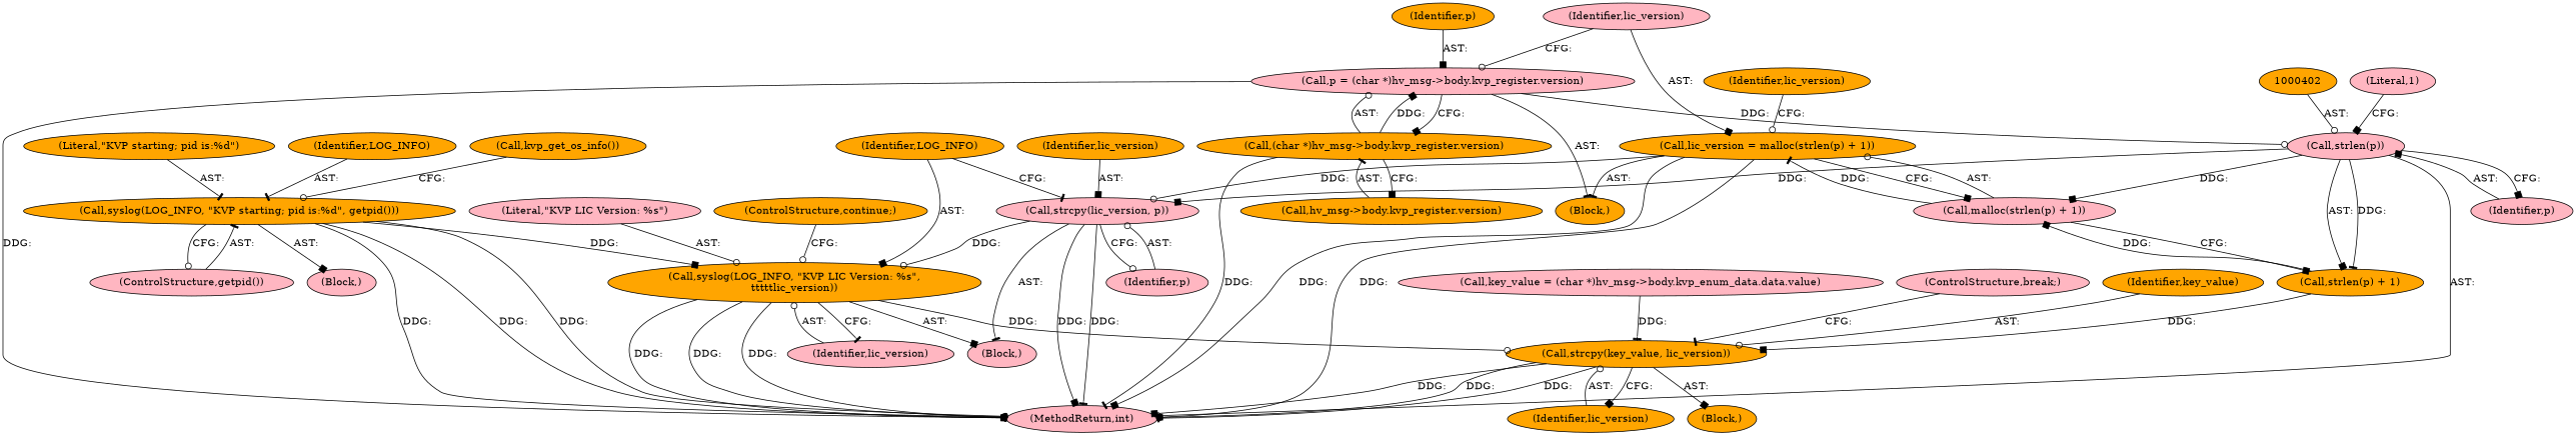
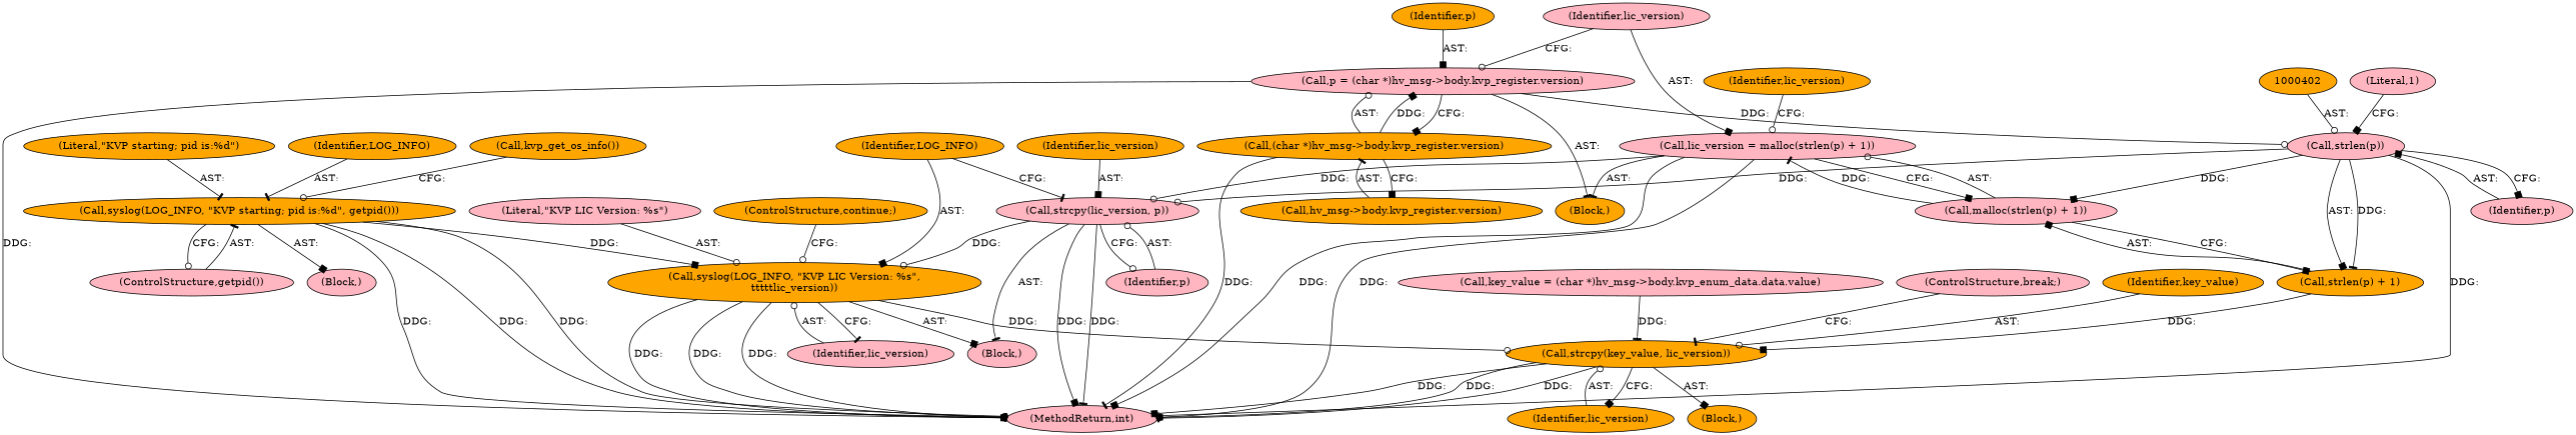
  digraph {
    node [fillcolor=orange style=filled]
    edge [arrowhead=box]
    n1 [label="(Call,syslog(LOG_INFO, \"KVP LIC Version: %s\",\n\t\t\t\t\tlic_version))"]
    n2 [label="(Call,strcpy(key_value, lic_version))"]
    n3 [fillcolor=lightpink label="(Identifier,lic_version)"]
    n4 [fillcolor=lightpink label="(Block,)"]
    n5 [fillcolor=lightpink label="(MethodReturn,int)"]
    n6 [label="(Block,)"]
    n7 [label="(Identifier,lic_version)"]
    n8 [label="(Call,syslog(LOG_INFO, \"KVP starting; pid is:%d\", getpid()))"]
    n9 [fillcolor=lightpink label="(Block,)"]
    n10 [fillcolor=lightpink label="(ControlStructure,getpid())"]
    n11 [fillcolor=lightpink label="(Call,strcpy(lic_version, p))"]
    n12 [fillcolor=lightpink label="(Identifier,p)"]
-   n13 [label="(Call,lic_version = malloc(strlen(p) + 1))"]
+   n13 [fillcolor=lightpink label="(Call,lic_version = malloc(strlen(p) + 1))"]
    n14 [fillcolor=lightpink label="(Call,malloc(strlen(p) + 1))"]
    n15 [label="(Block,)"]
    n16 [label="(Call,strlen(p) + 1)"]
    n17 [fillcolor=lightpink label="(Call,strlen(p))"]
    n18 [fillcolor=lightpink label="(Identifier,p)"]
    n19 [fillcolor=lightpink label="(Call,p = (char *)hv_msg->body.kvp_register.version)"]
    n20 [label="(Call,(char *)hv_msg->body.kvp_register.version)"]
    n21 [label="(Call,hv_msg->body.kvp_register.version)"]
    n22 [fillcolor=lightpink label="(Literal,\"KVP LIC Version: %s\")"]
    n23 [label="(Identifier,lic_version)"]
    n24 [label="(Identifier,p)"]
    n25 [label="(Literal,\"KVP starting; pid is:%d\")"]
    n26 [label="(Identifier,lic_version)"]
    n27 [fillcolor=lightpink label="(Identifier,lic_version)"]
    n28 [fillcolor=lightpink label="(Call,key_value = (char *)hv_msg->body.kvp_enum_data.data.value)"]
    n29 [label="(ControlStructure,continue;)"]
    n30 [fillcolor=lightpink label="(Literal,1)"]
    n31 [label="(Identifier,LOG_INFO)"]
    n32 [fillcolor=lightpink label="(ControlStructure,break;)"]
    n33 [label="(Identifier,key_value)"]
    n34 [label="(Call,kvp_get_os_info())"]
    n35 [label="(Identifier,LOG_INFO)"]
    1000402
    n1 -> n2 [arrowhead=odot label="DDG: "]
    n1 -> n3 [arrowhead=tee label="CFG: "]
    n1 -> n4 [label="AST: "]
    n1 -> n5 [label="DDG: "]
    n1 -> n5 [arrowhead=odot label="DDG: "]
    n1 -> n5 [arrowhead=odot label="DDG: "]
    n2 -> n5 [arrowhead=tee label="DDG: "]
    n2 -> n5 [label="DDG: "]
    n2 -> n5 [arrowhead=odot label="DDG: "]
    n2 -> n6 [label="AST: "]
    n2 -> n7 [label="CFG: "]
    n3 -> n1 [arrowhead=odot label="AST: "]
    n7 -> n2 [arrowhead=odot label="AST: "]
    n8 -> n1 [label="DDG: "]
    n8 -> n5 [arrowhead=odot label="DDG: "]
    n8 -> n5 [arrowhead=tee label="DDG: "]
    n8 -> n5 [label="DDG: "]
    n8 -> n9 [label="AST: "]
    n8 -> n10 [arrowhead=odot label="CFG: "]
    n10 -> n8 [arrowhead=tee label="AST: "]
    n11 -> n1 [arrowhead=odot label="DDG: "]
    n11 -> n4 [arrowhead=tee label="AST: "]
    n11 -> n5 [label="DDG: "]
    n11 -> n5 [arrowhead=tee label="DDG: "]
    n11 -> n12 [arrowhead=odot label="CFG: "]
    n12 -> n11 [arrowhead=odot label="AST: "]
    n13 -> n5 [label="DDG: "]
    n13 -> n5 [label="DDG: "]
    n13 -> n11 [arrowhead=odot label="DDG: "]
    n13 -> n14 [label="CFG: "]
    n13 -> n15 [arrowhead=tee label="AST: "]
    n14 -> n13 [arrowhead=odot label="AST: "]
    n14 -> n13 [arrowhead=tee label="DDG: "]
    n14 -> n16 [label="CFG: "]
    n16 -> n2 [label="DDG: "]
-   n16 -> n14 [label="DDG: "]
-   n17 -> n5 [arrowhead=odot label="AST: "]
-   n17 -> n11 [label="DDG: "]
+   n16 -> n14 [label="AST: "]
+   n17 -> n5 [arrowhead=odot label="DDG: "]
+   n17 -> n11 [arrowhead=odot label="DDG: "]
    n17 -> n14 [label="DDG: "]
    n17 -> n16 [label="AST: "]
    n17 -> n16 [arrowhead=tee label="DDG: "]
    n17 -> n18 [label="CFG: "]
    n18 -> n17 [label="AST: "]
    n19 -> n5 [arrowhead=tee label="DDG: "]
    n19 -> n15 [arrowhead=tee label="AST: "]
    n19 -> n17 [arrowhead=odot label="DDG: "]
    n19 -> n20 [label="CFG: "]
    n20 -> n5 [arrowhead=tee label="DDG: "]
    n20 -> n19 [arrowhead=odot label="AST: "]
    n20 -> n19 [label="DDG: "]
    n20 -> n21 [label="CFG: "]
    n21 -> n20 [arrowhead=tee label="AST: "]
    n22 -> n1 [arrowhead=odot label="AST: "]
    n23 -> n13 [arrowhead=odot label="CFG: "]
    n24 -> n19 [label="AST: "]
    n25 -> n8 [arrowhead=tee label="AST: "]
    n26 -> n11 [label="AST: "]
    n27 -> n13 [label="AST: "]
    n27 -> n19 [arrowhead=odot label="CFG: "]
    n28 -> n2 [arrowhead=tee label="DDG: "]
    n29 -> n1 [arrowhead=odot label="CFG: "]
    n30 -> n17 [label="CFG: "]
    n31 -> n8 [arrowhead=tee label="AST: "]
    n32 -> n2 [arrowhead=tee label="CFG: "]
    n33 -> n2 [arrowhead=odot label="AST: "]
    n34 -> n8 [arrowhead=odot label="CFG: "]
    n35 -> n1 [label="AST: "]
    n35 -> n11 [arrowhead=tee label="CFG: "]
    1000402 -> n17 [arrowhead=odot label="AST: "]
  }
